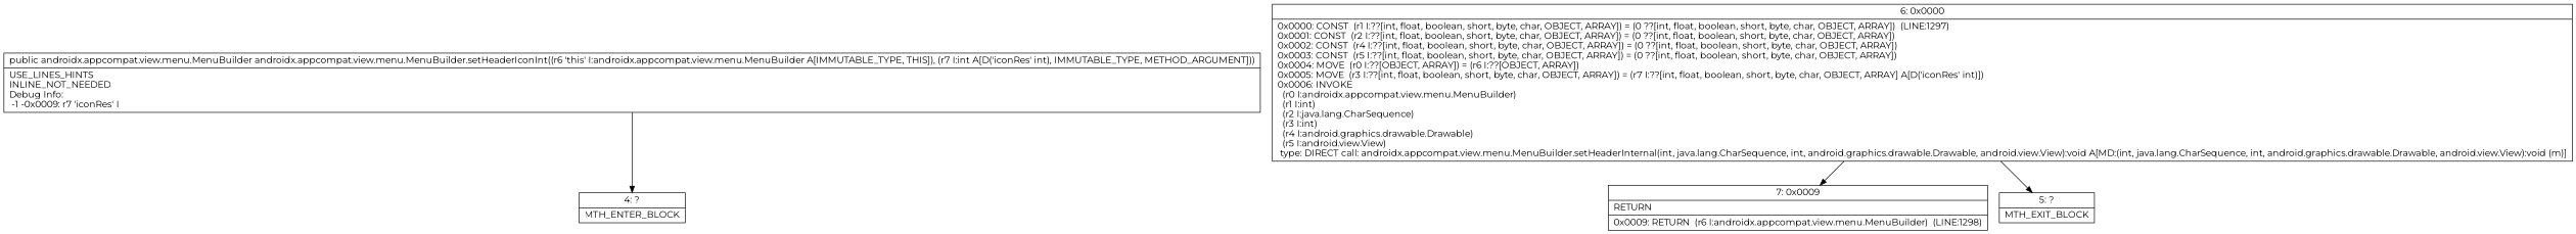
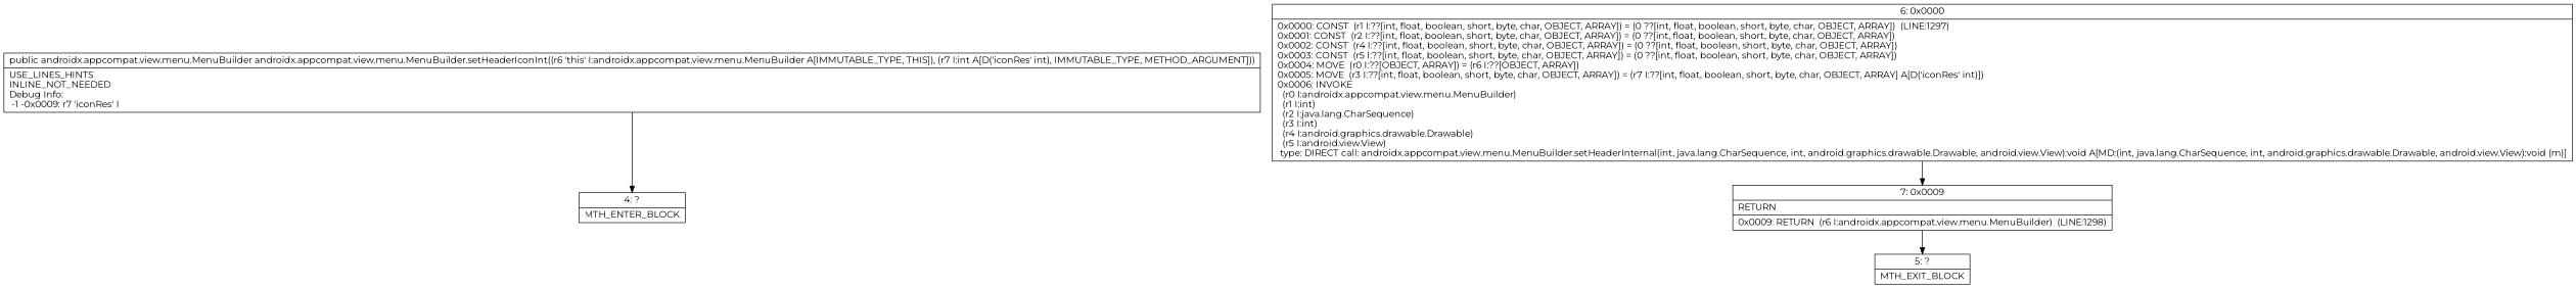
  digraph {
    fontname=Montserrat
    node [fontname=Montserrat shape=record]
    edge [fontname=Montserrat]
    n1 [label="{4\:\ ?|MTH_ENTER_BLOCK\l}"]
    n2 [label="{6\:\ 0x0000|0x0000: CONST  (r1 I:??[int, float, boolean, short, byte, char, OBJECT, ARRAY]) = (0 ??[int, float, boolean, short, byte, char, OBJECT, ARRAY])  (LINE:1297)\l0x0001: CONST  (r2 I:??[int, float, boolean, short, byte, char, OBJECT, ARRAY]) = (0 ??[int, float, boolean, short, byte, char, OBJECT, ARRAY]) \l0x0002: CONST  (r4 I:??[int, float, boolean, short, byte, char, OBJECT, ARRAY]) = (0 ??[int, float, boolean, short, byte, char, OBJECT, ARRAY]) \l0x0003: CONST  (r5 I:??[int, float, boolean, short, byte, char, OBJECT, ARRAY]) = (0 ??[int, float, boolean, short, byte, char, OBJECT, ARRAY]) \l0x0004: MOVE  (r0 I:??[OBJECT, ARRAY]) = (r6 I:??[OBJECT, ARRAY]) \l0x0005: MOVE  (r3 I:??[int, float, boolean, short, byte, char, OBJECT, ARRAY]) = (r7 I:??[int, float, boolean, short, byte, char, OBJECT, ARRAY] A[D('iconRes' int)]) \l0x0006: INVOKE  \l  (r0 I:androidx.appcompat.view.menu.MenuBuilder)\l  (r1 I:int)\l  (r2 I:java.lang.CharSequence)\l  (r3 I:int)\l  (r4 I:android.graphics.drawable.Drawable)\l  (r5 I:android.view.View)\l type: DIRECT call: androidx.appcompat.view.menu.MenuBuilder.setHeaderInternal(int, java.lang.CharSequence, int, android.graphics.drawable.Drawable, android.view.View):void A[MD:(int, java.lang.CharSequence, int, android.graphics.drawable.Drawable, android.view.View):void (m)]\l}"]
    n3 [label="{7\:\ 0x0009|RETURN\l|0x0009: RETURN  (r6 I:androidx.appcompat.view.menu.MenuBuilder)  (LINE:1298)\l}"]
    n4 [label="{5\:\ ?|MTH_EXIT_BLOCK\l}"]
    n5 [label="{public androidx.appcompat.view.menu.MenuBuilder androidx.appcompat.view.menu.MenuBuilder.setHeaderIconInt((r6 'this' I:androidx.appcompat.view.menu.MenuBuilder A[IMMUTABLE_TYPE, THIS]), (r7 I:int A[D('iconRes' int), IMMUTABLE_TYPE, METHOD_ARGUMENT]))  | USE_LINES_HINTS\lINLINE_NOT_NEEDED\lDebug Info:\l  \-1 \-0x0009: r7 'iconRes' I\l}"]
    n2 -> n3
-   n2 -> n4
+   n3 -> n4
    n5 -> n1
  }
